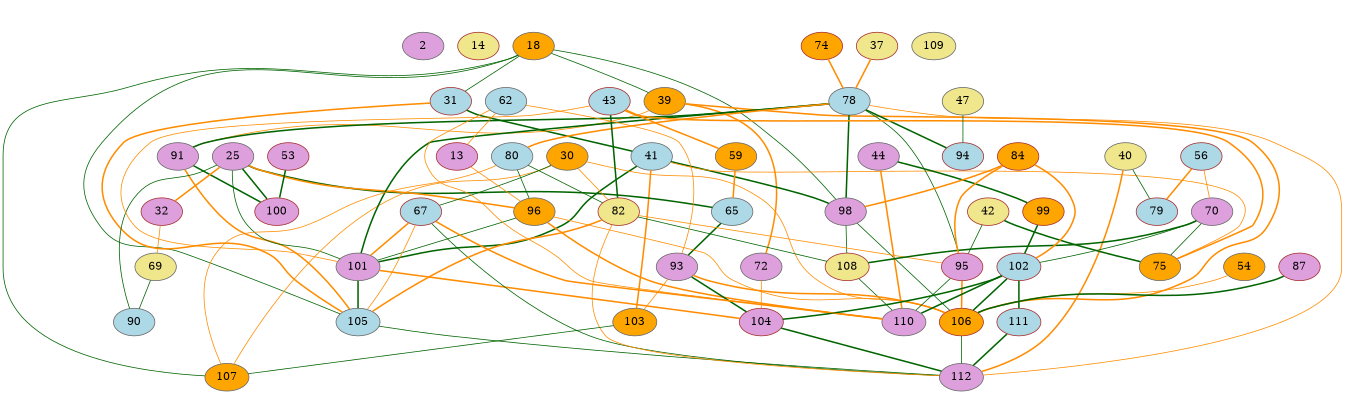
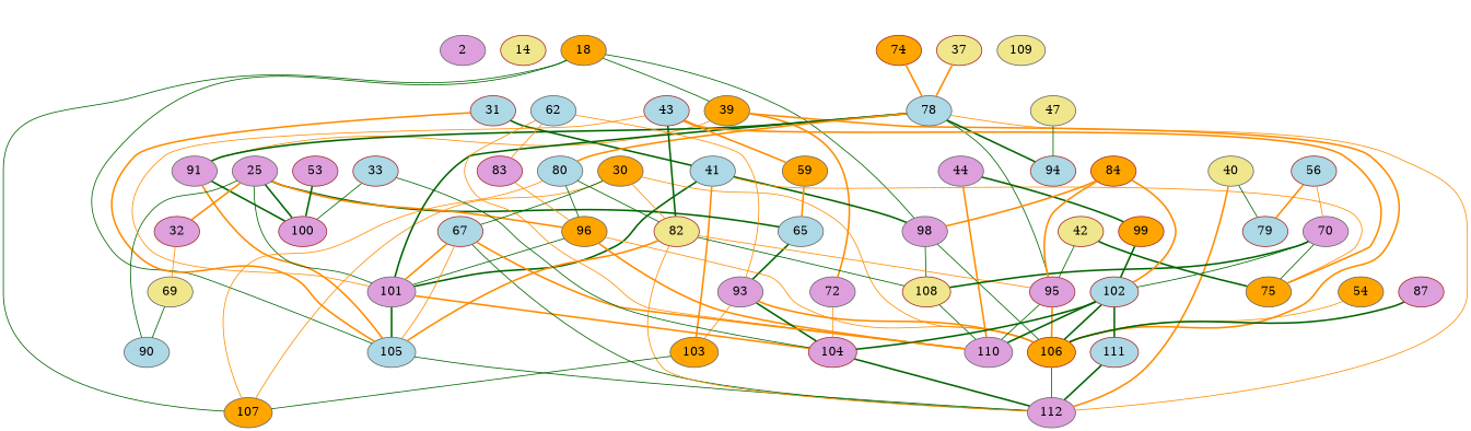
  graph {
    node [color=gray40 fillcolor=plum style=filled]
    edge [color=darkgreen style=bold]
    2
    14 [color=brown fillcolor=khaki]
    18 [fillcolor=orange]
    31 [color=brown fillcolor=lightblue]
    39 [fillcolor=orange super="+36"]
    98 [super="+58+88"]
    107 [fillcolor=orange]
    105 [fillcolor=lightblue super="+81+86"]
    41 [fillcolor=lightblue super="+3"]
    106 [color=brown fillcolor=orange super="+24+89+26+63+66+76"]
    72
    91
    108 [color=brown fillcolor=khaki super="+34"]
    25 [super="+8"]
    32 [color=brown]
    65 [fillcolor=lightblue super="+45"]
    90 [fillcolor=lightblue]
    96 [fillcolor=orange super="+60+6"]
    100 [color=brown]
    101 [super="+49+19"]
    69 [fillcolor=khaki]
    93
    110 [super="+10+9"]
    104 [color=brown super="+27"]
    30 [fillcolor=orange super="+12"]
    n26 [color=brown fillcolor=lightblue label=67 super="+35+23"]
    82 [color=brown fillcolor=khaki super="+5+51"]
    112 [super="+57"]
    95 [color=brown super="+17+77+52"]
    75 [fillcolor=orange]
    103 [fillcolor=orange super="+50"]
+   33 [color=brown fillcolor=lightblue]
    78 [fillcolor=lightblue super="+73+55"]
    94 [color=brown fillcolor=lightblue]
    80 [fillcolor=lightblue super="+64"]
    37 [color=brown fillcolor=khaki]
    40 [fillcolor=khaki]
    79 [color=brown fillcolor=lightblue]
    42 [color=brown fillcolor=khaki]
    43 [color=brown fillcolor=lightblue super="+29"]
    59 [fillcolor=orange]
    99 [color=brown fillcolor=orange]
    44
    102 [color=brown fillcolor=lightblue super="+15+97+92"]
    47 [fillcolor=khaki]
    53 [color=brown]
    54 [fillcolor=orange]
    70 [super="+46"]
    56 [color=brown fillcolor=lightblue]
    62 [fillcolor=lightblue]
-   83 [color=brown label=13]
+   83 [color=brown]
    111 [color=brown fillcolor=lightblue]
    74 [color=brown fillcolor=orange]
    84 [color=brown fillcolor=orange]
    87 [color=brown]
    109 [fillcolor=khaki]
-   18 -- 31 [style=solid]
    18 -- 39 [style=solid weight=2]
    18 -- 98 [style=solid]
    18 -- 107 [style=solid]
    18 -- 105 [style=solid]
    31 -- 105 [color=darkorange]
    31 -- 41
    39 -- 106 [color=darkorange]
    39 -- 72 [color=darkorange]
    39 -- 91 [color=darkorange style=solid]
    98 -- 106 [style=solid weight=2]
    98 -- 108 [style=solid weight=2]
    105 -- 112 [style=solid]
    41 -- 98
    41 -- 101
    41 -- 75 [color=darkorange style=solid]
    41 -- 103 [color=darkorange]
    106 -- 112 [style=solid weight=2]
    72 -- 104 [color=darkorange style=solid]
    91 -- 105 [color=darkorange]
    91 -- 100
    108 -- 110 [style=solid weight=2]
    25 -- 32 [color=darkorange]
    25 -- 65 [weight=2]
    25 -- 90 [style=solid]
    25 -- 96 [color=darkorange weight=2]
    25 -- 100
    25 -- 101 [style=solid]
    32 -- 69 [color=darkorange style=solid]
    65 -- 93
    96 -- 106 [color=darkorange style=solid weight=2]
    96 -- 101 [style=solid]
    96 -- 110 [color=darkorange weight=2]
    101 -- 105
    101 -- 104 [color=darkorange]
    69 -- 90 [style=solid]
    93 -- 106 [color=darkorange]
    93 -- 104
    93 -- 103 [color=darkorange style=solid]
    104 -- 112
    30 -- 107 [color=darkorange style=solid weight=2]
    30 -- 106 [color=darkorange style=solid]
    30 -- n26 [style=solid]
    30 -- 82 [color=darkorange style=solid]
    n26 -- 105 [color=darkorange style=solid]
    n26 -- 101 [color=darkorange]
    n26 -- 110 [color=darkorange]
    n26 -- 112 [style=solid]
    82 -- 105 [color=darkorange]
    82 -- 108 [style=solid]
    82 -- 112 [color=darkorange style=solid weight=2]
    82 -- 95 [color=darkorange style=solid weight=2]
    95 -- 106 [color=darkorange weight=2]
    95 -- 110 [style=solid weight=2]
    103 -- 107 [style=solid]
-   78 -- 98 [weight=2]
+   33 -- 100 [style=solid]
+   33 -- 104 [style=solid]
    78 -- 91
    78 -- 101
    78 -- 112 [color=darkorange style=solid weight=2]
    78 -- 95 [style=solid]
    78 -- 94
    78 -- 80 [color=darkorange weight=2]
    80 -- 107 [color=darkorange style=solid]
    80 -- 96 [style=solid]
    80 -- 82 [style=solid]
    37 -- 78 [color=darkorange]
    40 -- 112 [color=darkorange]
    40 -- 79 [style=solid]
    42 -- 95 [style=solid]
    42 -- 75
    43 -- 101 [color=darkorange style=solid]
    43 -- 82
    43 -- 75 [color=darkorange]
    43 -- 59 [color=darkorange]
    59 -- 65 [color=darkorange]
    99 -- 102
    44 -- 110 [color=darkorange]
    44 -- 99
    102 -- 106 [weight=2]
    102 -- 110 [weight=4]
    102 -- 104 [weight=2]
    102 -- 111
    47 -- 94 [style=solid]
    53 -- 100
    54 -- 106 [color=darkorange style=solid weight=2]
    70 -- 108
    70 -- 75 [style=solid]
    70 -- 102 [style=solid weight=4]
    56 -- 79 [color=darkorange]
    56 -- 70 [color=darkorange style=solid]
    62 -- 93 [color=darkorange style=solid]
    62 -- 110 [color=darkorange style=solid]
    62 -- 83 [color=darkorange style=solid]
    83 -- 96 [color=darkorange style=solid weight=2]
    111 -- 112
    74 -- 78 [color=darkorange]
    84 -- 98 [color=darkorange]
    84 -- 95 [color=darkorange]
    84 -- 102 [color=darkorange]
    87 -- 106
  }
